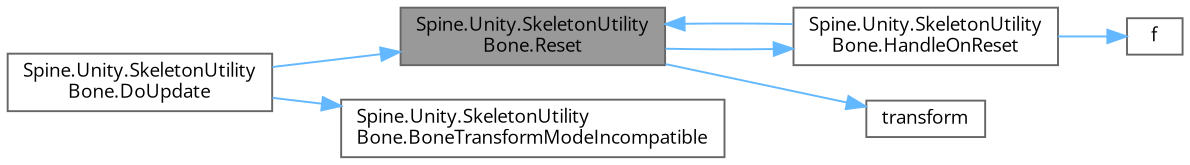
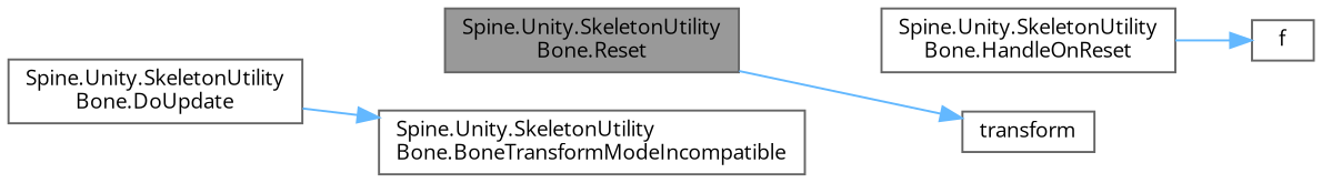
  digraph {
    fontname="Open Sans"
    rankdir=LR
    node [color=grey40 fillcolor=white fontname="Open Sans" fontsize=10 shape=box style=filled]
    edge [color=steelblue1 fontname="Open Sans" fontsize=10 labelfontname=Helvetica labelfontsize=10 style=solid]
    n1 [color=gray40 fillcolor=grey60 fontcolor=black height=0.2 label="Spine.Unity.SkeletonUtility\lBone.Reset" width=0.4]
    n2 [height=0.2 label="Spine.Unity.SkeletonUtility\lBone.HandleOnReset" width=0.4]
    n3 [height=0.2 label=transform width=0.4]
    n4 [height=0.2 label="Spine.Unity.SkeletonUtility\lBone.DoUpdate" width=0.4]
    n5 [height=0.2 label="Spine.Unity.SkeletonUtility\lBone.BoneTransformModeIncompatible" width=0.4]
    n6 [height=0.2 label=f width=0.4]
-   n1 -> n2
    n1 -> n3
-   n2 -> n1
    n2 -> n6
-   n4 -> n1
    n4 -> n5
  }
